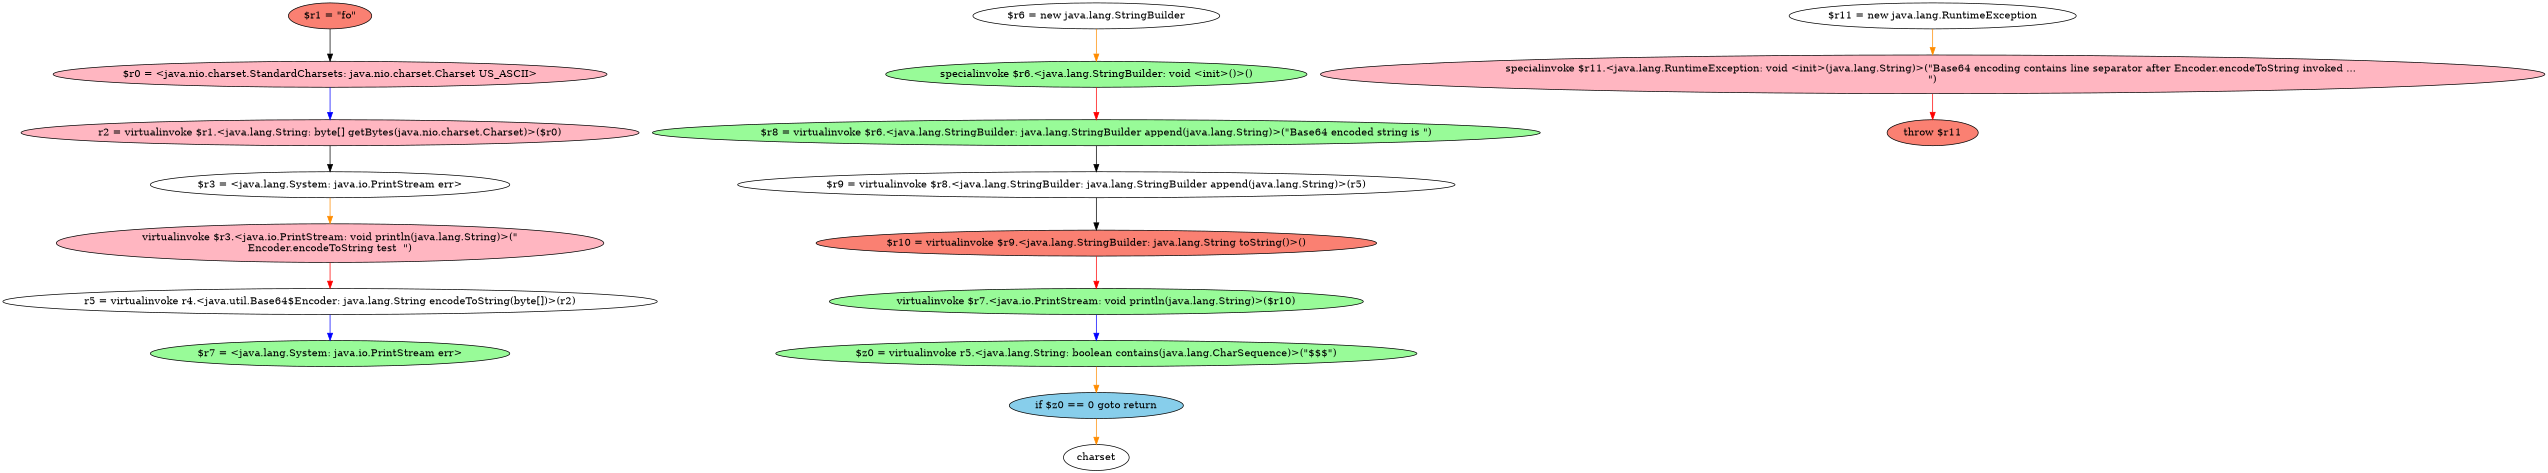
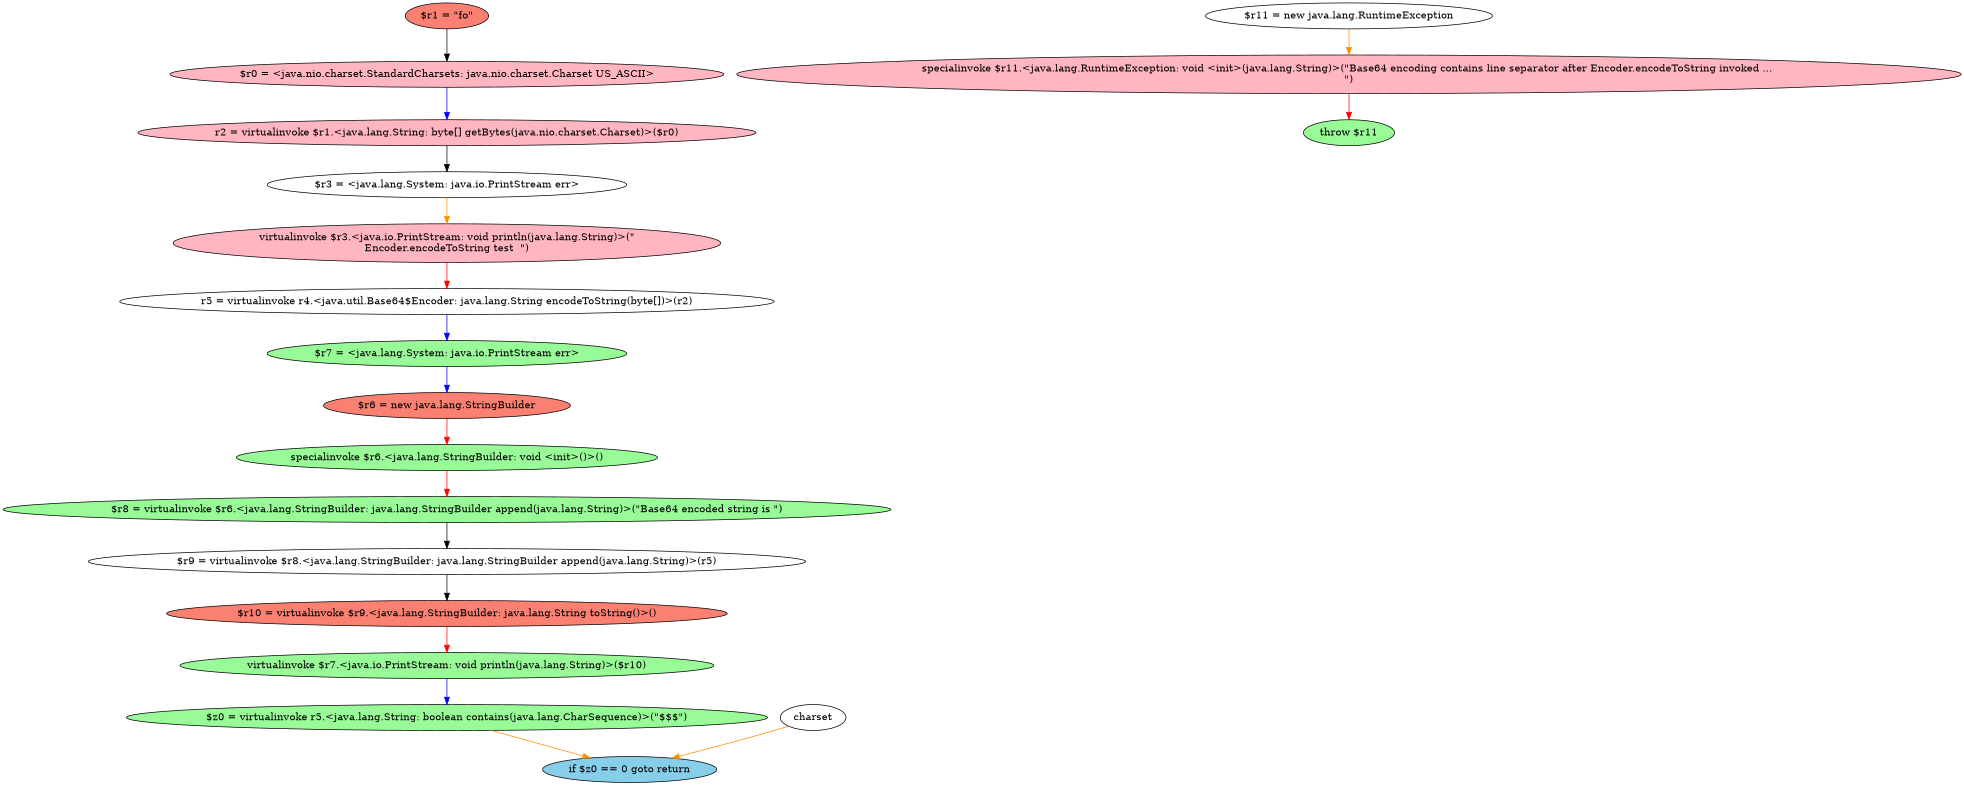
  digraph {
    node [fillcolor=white style=filled]
    edge [color=darkorange]
    "$r1 = \"fo\"" [fillcolor=salmon]
    "$r0 = <java.nio.charset.StandardCharsets: java.nio.charset.Charset US_ASCII>" [fillcolor=lightpink]
    "r2 = virtualinvoke $r1.<java.lang.String: byte[] getBytes(java.nio.charset.Charset)>($r0)" [fillcolor=lightpink]
    "$r3 = <java.lang.System: java.io.PrintStream err>"
    "virtualinvoke $r3.<java.io.PrintStream: void println(java.lang.String)>(\"\nEncoder.encodeToString test  \")" [fillcolor=lightpink]
    "r5 = virtualinvoke r4.<java.util.Base64$Encoder: java.lang.String encodeToString(byte[])>(r2)"
    "$r7 = <java.lang.System: java.io.PrintStream err>" [fillcolor=palegreen]
-   "$r6 = new java.lang.StringBuilder"
+   "$r6 = new java.lang.StringBuilder" [fillcolor=salmon]
    "specialinvoke $r6.<java.lang.StringBuilder: void <init>()>()" [fillcolor=palegreen]
    "$r8 = virtualinvoke $r6.<java.lang.StringBuilder: java.lang.StringBuilder append(java.lang.String)>(\"Base64 encoded string is \")" [fillcolor=palegreen]
    "$r9 = virtualinvoke $r8.<java.lang.StringBuilder: java.lang.StringBuilder append(java.lang.String)>(r5)"
    "$r10 = virtualinvoke $r9.<java.lang.StringBuilder: java.lang.String toString()>()" [fillcolor=salmon]
    "virtualinvoke $r7.<java.io.PrintStream: void println(java.lang.String)>($r10)" [fillcolor=palegreen]
    "$z0 = virtualinvoke r5.<java.lang.String: boolean contains(java.lang.CharSequence)>(\"$$$\")" [fillcolor=palegreen]
    "if $z0 == 0 goto return" [fillcolor=skyblue]
    n16 [label=charset]
    "$r11 = new java.lang.RuntimeException"
    "specialinvoke $r11.<java.lang.RuntimeException: void <init>(java.lang.String)>(\"Base64 encoding contains line separator after Encoder.encodeToString invoked ... \n\")" [fillcolor=lightpink]
-   "throw $r11" [fillcolor=salmon]
+   "throw $r11" [fillcolor=palegreen]
    "$r1 = \"fo\"" -> "$r0 = <java.nio.charset.StandardCharsets: java.nio.charset.Charset US_ASCII>" [color=black]
    "$r0 = <java.nio.charset.StandardCharsets: java.nio.charset.Charset US_ASCII>" -> "r2 = virtualinvoke $r1.<java.lang.String: byte[] getBytes(java.nio.charset.Charset)>($r0)" [color=blue]
    "r2 = virtualinvoke $r1.<java.lang.String: byte[] getBytes(java.nio.charset.Charset)>($r0)" -> "$r3 = <java.lang.System: java.io.PrintStream err>" [color=black]
    "$r3 = <java.lang.System: java.io.PrintStream err>" -> "virtualinvoke $r3.<java.io.PrintStream: void println(java.lang.String)>(\"\nEncoder.encodeToString test  \")"
    "virtualinvoke $r3.<java.io.PrintStream: void println(java.lang.String)>(\"\nEncoder.encodeToString test  \")" -> "r5 = virtualinvoke r4.<java.util.Base64$Encoder: java.lang.String encodeToString(byte[])>(r2)" [color=red]
    "r5 = virtualinvoke r4.<java.util.Base64$Encoder: java.lang.String encodeToString(byte[])>(r2)" -> "$r7 = <java.lang.System: java.io.PrintStream err>" [color=blue]
-   "$r6 = new java.lang.StringBuilder" -> "specialinvoke $r6.<java.lang.StringBuilder: void <init>()>()"
+   "$r7 = <java.lang.System: java.io.PrintStream err>" -> "$r6 = new java.lang.StringBuilder" [color=blue]
+   "$r6 = new java.lang.StringBuilder" -> "specialinvoke $r6.<java.lang.StringBuilder: void <init>()>()" [color=red]
    "specialinvoke $r6.<java.lang.StringBuilder: void <init>()>()" -> "$r8 = virtualinvoke $r6.<java.lang.StringBuilder: java.lang.StringBuilder append(java.lang.String)>(\"Base64 encoded string is \")" [color=red]
    "$r8 = virtualinvoke $r6.<java.lang.StringBuilder: java.lang.StringBuilder append(java.lang.String)>(\"Base64 encoded string is \")" -> "$r9 = virtualinvoke $r8.<java.lang.StringBuilder: java.lang.StringBuilder append(java.lang.String)>(r5)" [color=black]
    "$r9 = virtualinvoke $r8.<java.lang.StringBuilder: java.lang.StringBuilder append(java.lang.String)>(r5)" -> "$r10 = virtualinvoke $r9.<java.lang.StringBuilder: java.lang.String toString()>()" [color=black]
    "$r10 = virtualinvoke $r9.<java.lang.StringBuilder: java.lang.String toString()>()" -> "virtualinvoke $r7.<java.io.PrintStream: void println(java.lang.String)>($r10)" [color=red]
    "virtualinvoke $r7.<java.io.PrintStream: void println(java.lang.String)>($r10)" -> "$z0 = virtualinvoke r5.<java.lang.String: boolean contains(java.lang.CharSequence)>(\"$$$\")" [color=blue]
    "$z0 = virtualinvoke r5.<java.lang.String: boolean contains(java.lang.CharSequence)>(\"$$$\")" -> "if $z0 == 0 goto return"
-   "if $z0 == 0 goto return" -> n16
+   n16 -> "if $z0 == 0 goto return"
    "$r11 = new java.lang.RuntimeException" -> "specialinvoke $r11.<java.lang.RuntimeException: void <init>(java.lang.String)>(\"Base64 encoding contains line separator after Encoder.encodeToString invoked ... \n\")"
    "specialinvoke $r11.<java.lang.RuntimeException: void <init>(java.lang.String)>(\"Base64 encoding contains line separator after Encoder.encodeToString invoked ... \n\")" -> "throw $r11" [color=red]
  }
